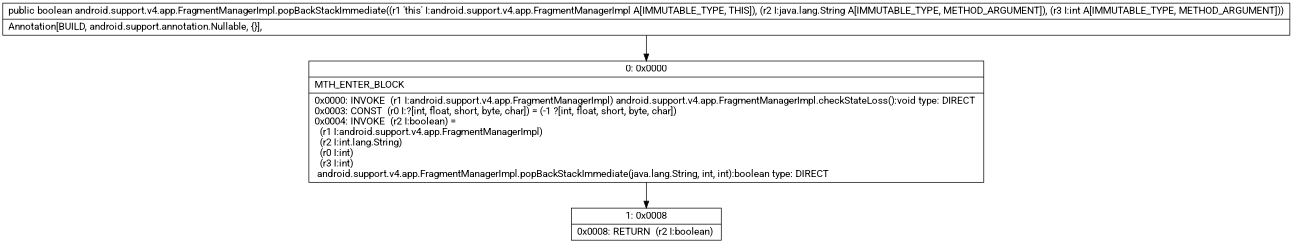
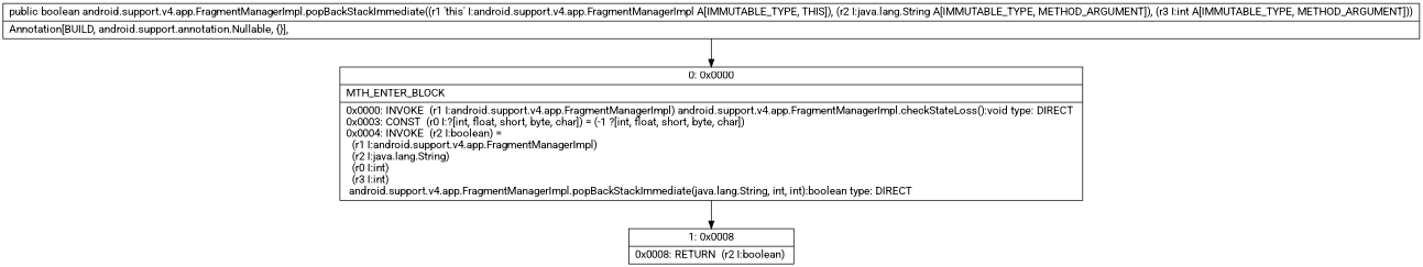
  digraph {
    fontname=Roboto
    node [shape=record fontname=Roboto]
    edge [fontname=Roboto]
-   n1 [label="{0\:\ 0x0000|MTH_ENTER_BLOCK\l|0x0000: INVOKE  (r1 I:android.support.v4.app.FragmentManagerImpl) android.support.v4.app.FragmentManagerImpl.checkStateLoss():void type: DIRECT \l0x0003: CONST  (r0 I:?[int, float, short, byte, char]) = (\-1 ?[int, float, short, byte, char]) \l0x0004: INVOKE  (r2 I:boolean) = \l  (r1 I:android.support.v4.app.FragmentManagerImpl)\l  (r2 I:int.lang.String)\l  (r0 I:int)\l  (r3 I:int)\l android.support.v4.app.FragmentManagerImpl.popBackStackImmediate(java.lang.String, int, int):boolean type: DIRECT \l}"]
+   n1 [label="{0\:\ 0x0000|MTH_ENTER_BLOCK\l|0x0000: INVOKE  (r1 I:android.support.v4.app.FragmentManagerImpl) android.support.v4.app.FragmentManagerImpl.checkStateLoss():void type: DIRECT \l0x0003: CONST  (r0 I:?[int, float, short, byte, char]) = (\-1 ?[int, float, short, byte, char]) \l0x0004: INVOKE  (r2 I:boolean) = \l  (r1 I:android.support.v4.app.FragmentManagerImpl)\l  (r2 I:java.lang.String)\l  (r0 I:int)\l  (r3 I:int)\l android.support.v4.app.FragmentManagerImpl.popBackStackImmediate(java.lang.String, int, int):boolean type: DIRECT \l}"]
    n2 [label="{1\:\ 0x0008|0x0008: RETURN  (r2 I:boolean) \l}"]
    n3 [label="{public boolean android.support.v4.app.FragmentManagerImpl.popBackStackImmediate((r1 'this' I:android.support.v4.app.FragmentManagerImpl A[IMMUTABLE_TYPE, THIS]), (r2 I:java.lang.String A[IMMUTABLE_TYPE, METHOD_ARGUMENT]), (r3 I:int A[IMMUTABLE_TYPE, METHOD_ARGUMENT]))  | Annotation[BUILD, android.support.annotation.Nullable, \{\}], \l}"]
    n1 -> n2
    n3 -> n1
  }
